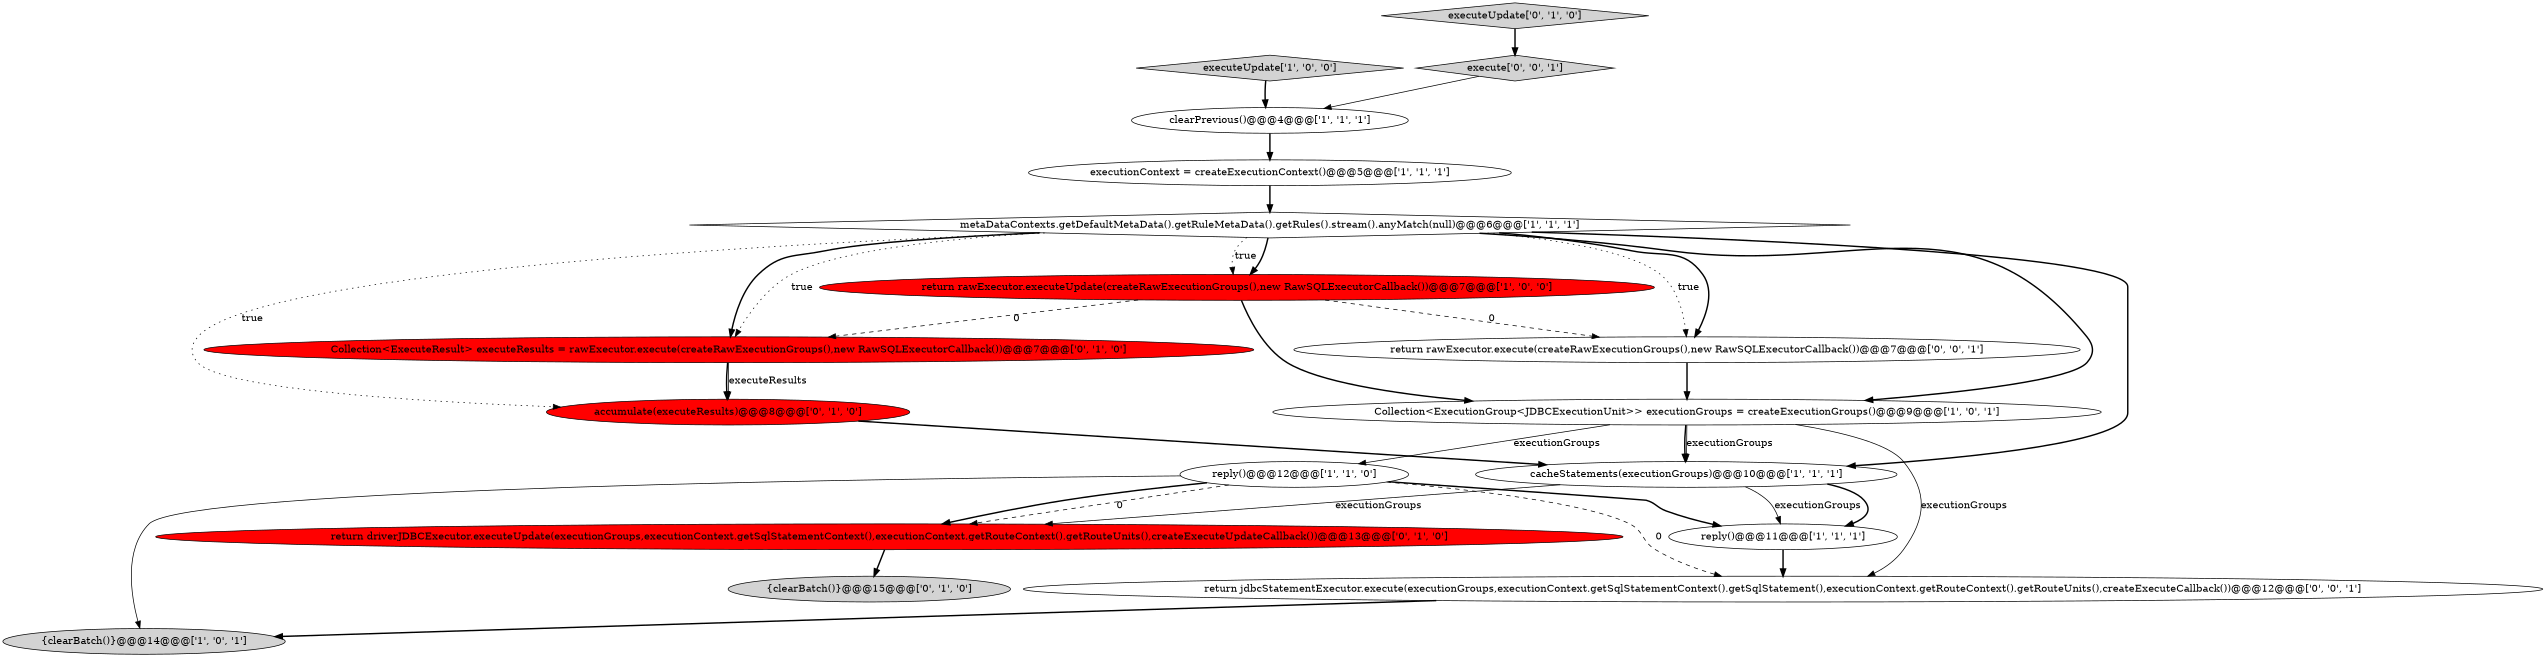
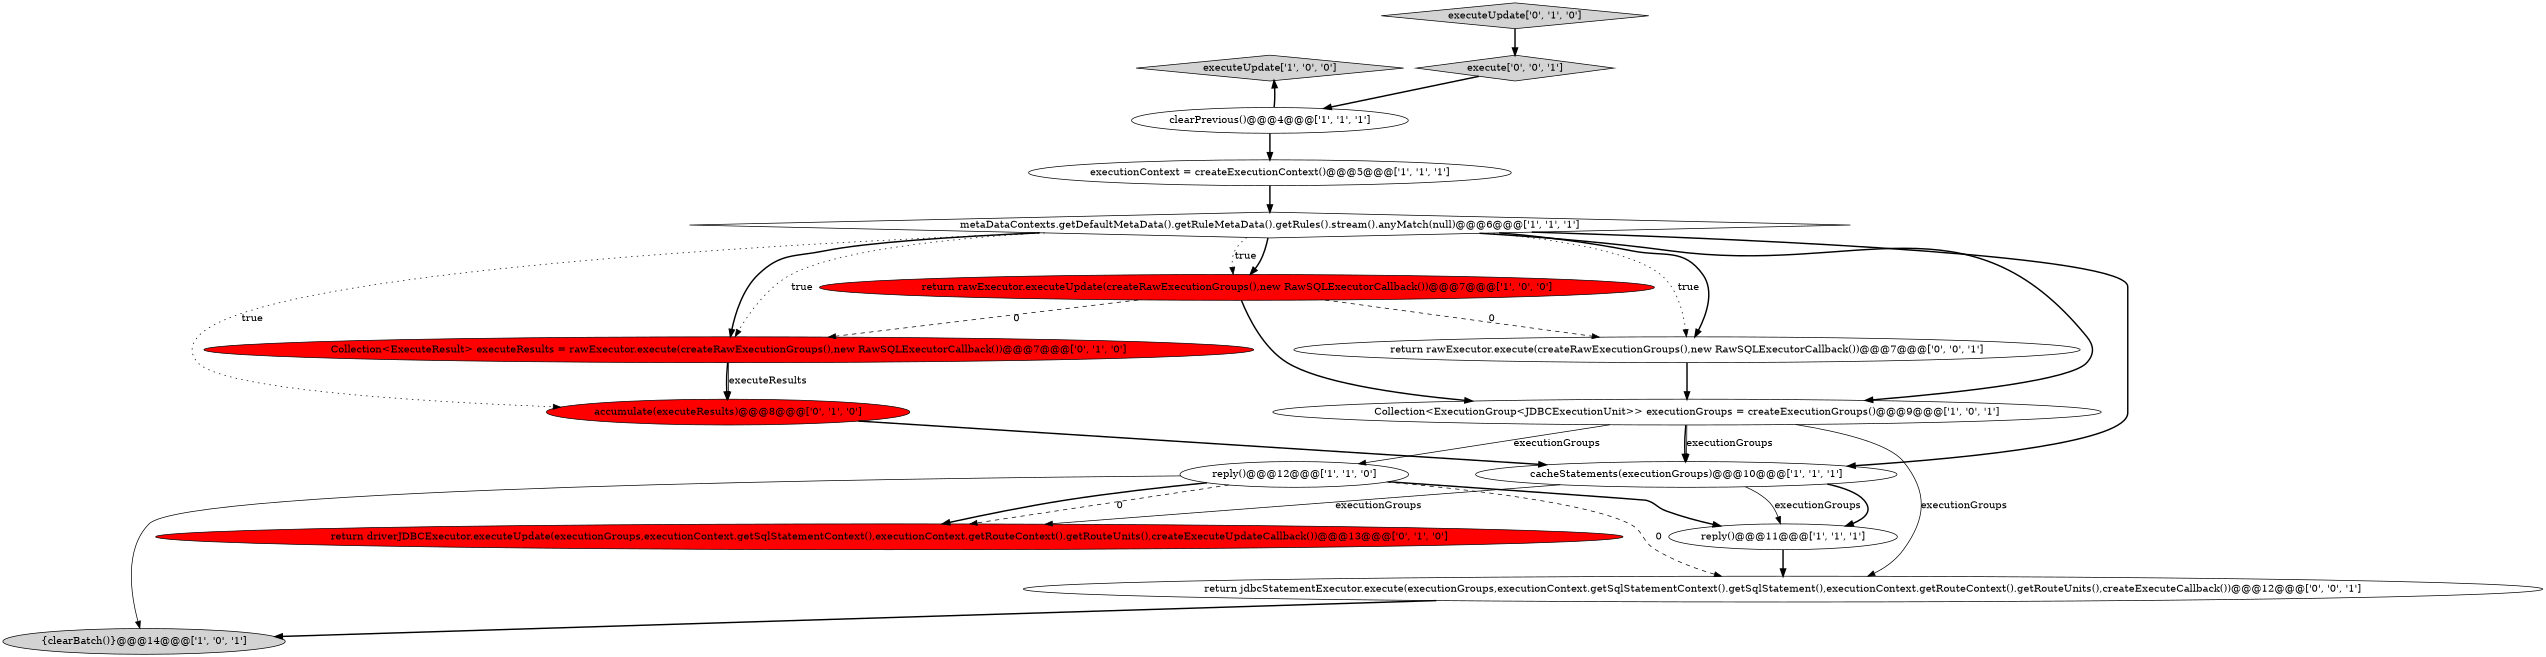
  digraph {
    node [fillcolor=white shape=ellipse style=filled]
    edge [style=bold]
    n1 [fillcolor=lightgray label="executeUpdate['1', '0', '0']" shape=diamond]
    n2 [label="clearPrevious()@@@4@@@['1', '1', '1']"]
    n3 [label="executionContext = createExecutionContext()@@@5@@@['1', '1', '1']"]
    n4 [label="reply()@@@11@@@['1', '1', '1']"]
    n5 [label="return jdbcStatementExecutor.execute(executionGroups,executionContext.getSqlStatementContext().getSqlStatement(),executionContext.getRouteContext().getRouteUnits(),createExecuteCallback())@@@12@@@['0', '0', '1']"]
    n6 [fillcolor=lightgray label="{clearBatch()}@@@14@@@['1', '0', '1']"]
    n7 [label="reply()@@@12@@@['1', '1', '0']"]
    n8 [fillcolor=red label="return driverJDBCExecutor.executeUpdate(executionGroups,executionContext.getSqlStatementContext(),executionContext.getRouteContext().getRouteUnits(),createExecuteUpdateCallback())@@@13@@@['0', '1', '0']"]
    n9 [fillcolor=red label="return rawExecutor.executeUpdate(createRawExecutionGroups(),new RawSQLExecutorCallback())@@@7@@@['1', '0', '0']"]
    n10 [label="Collection<ExecutionGroup<JDBCExecutionUnit>> executionGroups = createExecutionGroups()@@@9@@@['1', '0', '1']"]
    n11 [fillcolor=red label="Collection<ExecuteResult> executeResults = rawExecutor.execute(createRawExecutionGroups(),new RawSQLExecutorCallback())@@@7@@@['0', '1', '0']"]
    n12 [label="return rawExecutor.execute(createRawExecutionGroups(),new RawSQLExecutorCallback())@@@7@@@['0', '0', '1']"]
    n13 [label="cacheStatements(executionGroups)@@@10@@@['1', '1', '1']"]
    n14 [fillcolor=red label="accumulate(executeResults)@@@8@@@['0', '1', '0']"]
-   n15 [fillcolor=lightgray label="{clearBatch()}@@@15@@@['0', '1', '0']"]
    n16 [label="metaDataContexts.getDefaultMetaData().getRuleMetaData().getRules().stream().anyMatch(null)@@@6@@@['1', '1', '1']" shape=diamond]
    n17 [fillcolor=lightgray label="executeUpdate['0', '1', '0']" shape=diamond]
    n18 [fillcolor=lightgray label="execute['0', '0', '1']" shape=diamond]
-   n1 -> n2
+   n2 -> n1
    n2 -> n3
    n3 -> n16
    n4 -> n5
    n5 -> n6
    n7 -> n4
    n7 -> n5 [label=0 style=dashed]
    n7 -> n6 [style=solid]
    n7 -> n8 [label=0 style=dashed]
    n7 -> n8
-   n8 -> n15
    n9 -> n10
    n9 -> n11 [label=0 style=dashed]
    n9 -> n12 [label=0 style=dashed]
    n10 -> n5 [label=executionGroups style=solid]
    n10 -> n7 [label=executionGroups style=solid]
    n10 -> n13
    n10 -> n13 [label=executionGroups style=solid]
    n11 -> n14
    n11 -> n14 [label=executeResults style=solid]
    n12 -> n10
    n13 -> n4 [label=executionGroups style=solid]
    n13 -> n4
    n13 -> n8 [label=executionGroups style=solid]
    n14 -> n13
    n16 -> n9
    n16 -> n9 [label=true style=dotted]
    n16 -> n10
    n16 -> n11 [label=true style=dotted]
    n16 -> n11
    n16 -> n12 [label=true style=dotted]
    n16 -> n12
    n16 -> n13
    n16 -> n14 [label=true style=dotted]
    n17 -> n18
-   n18 -> n2 [style=solid]
+   n18 -> n2
  }
